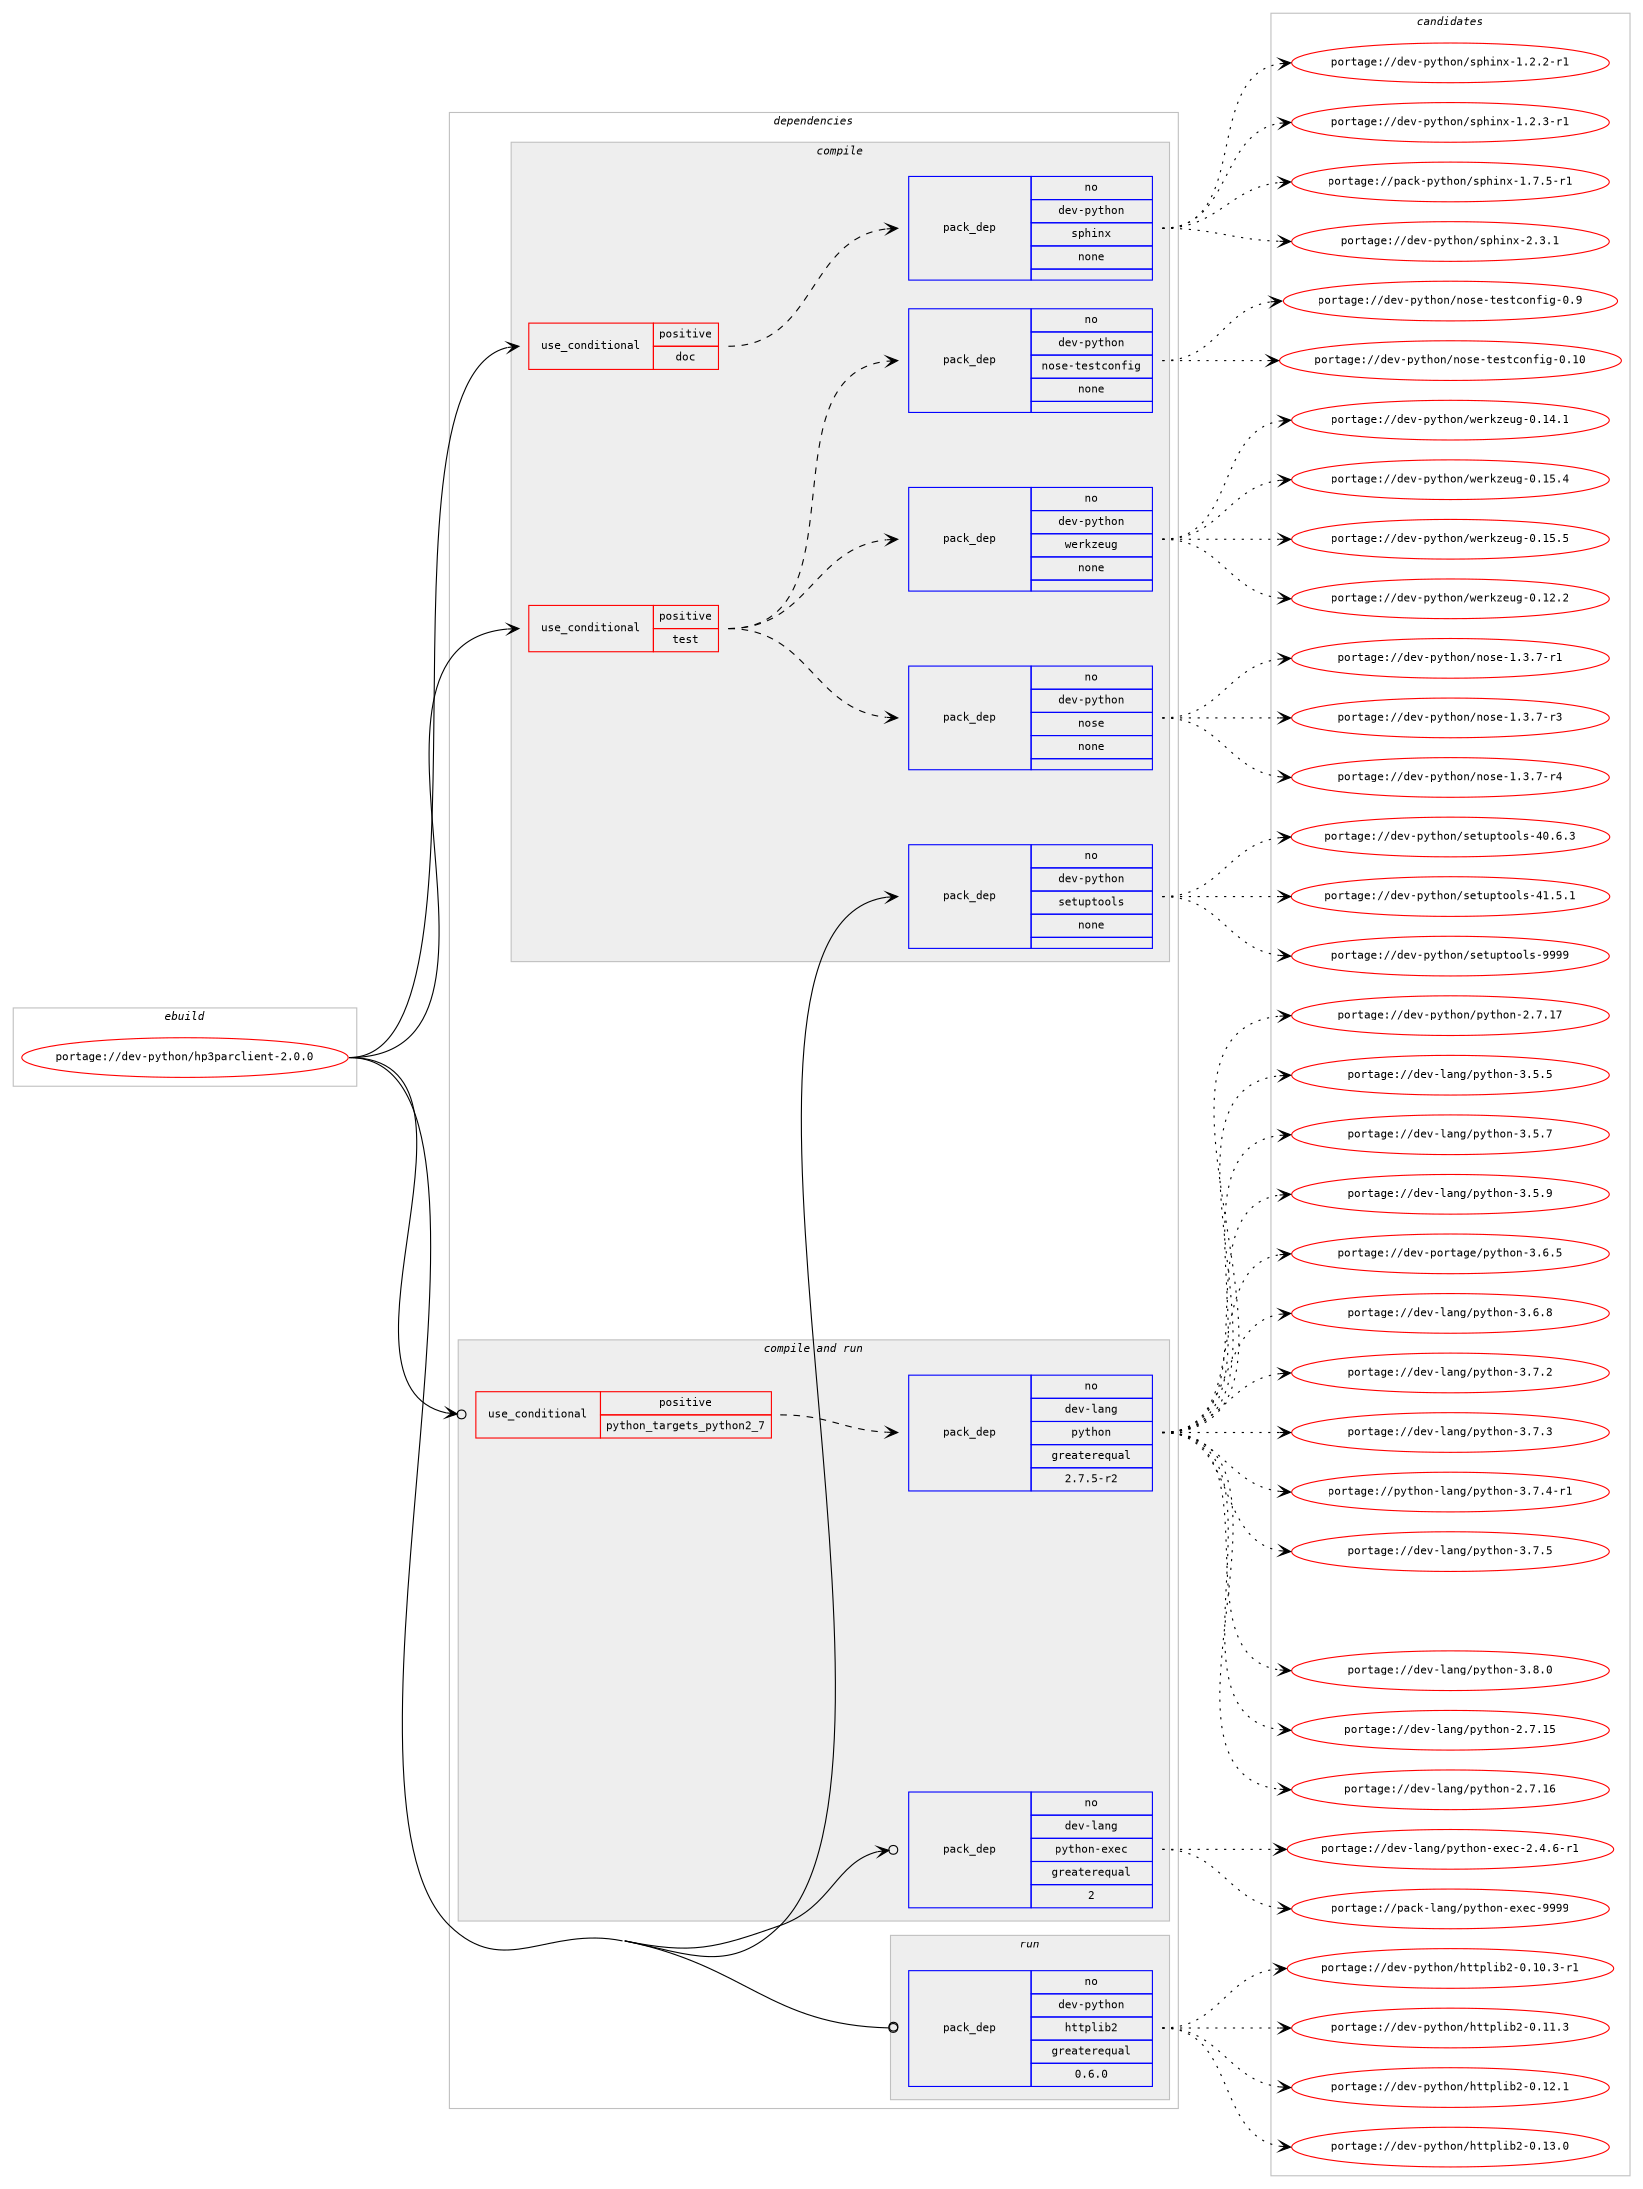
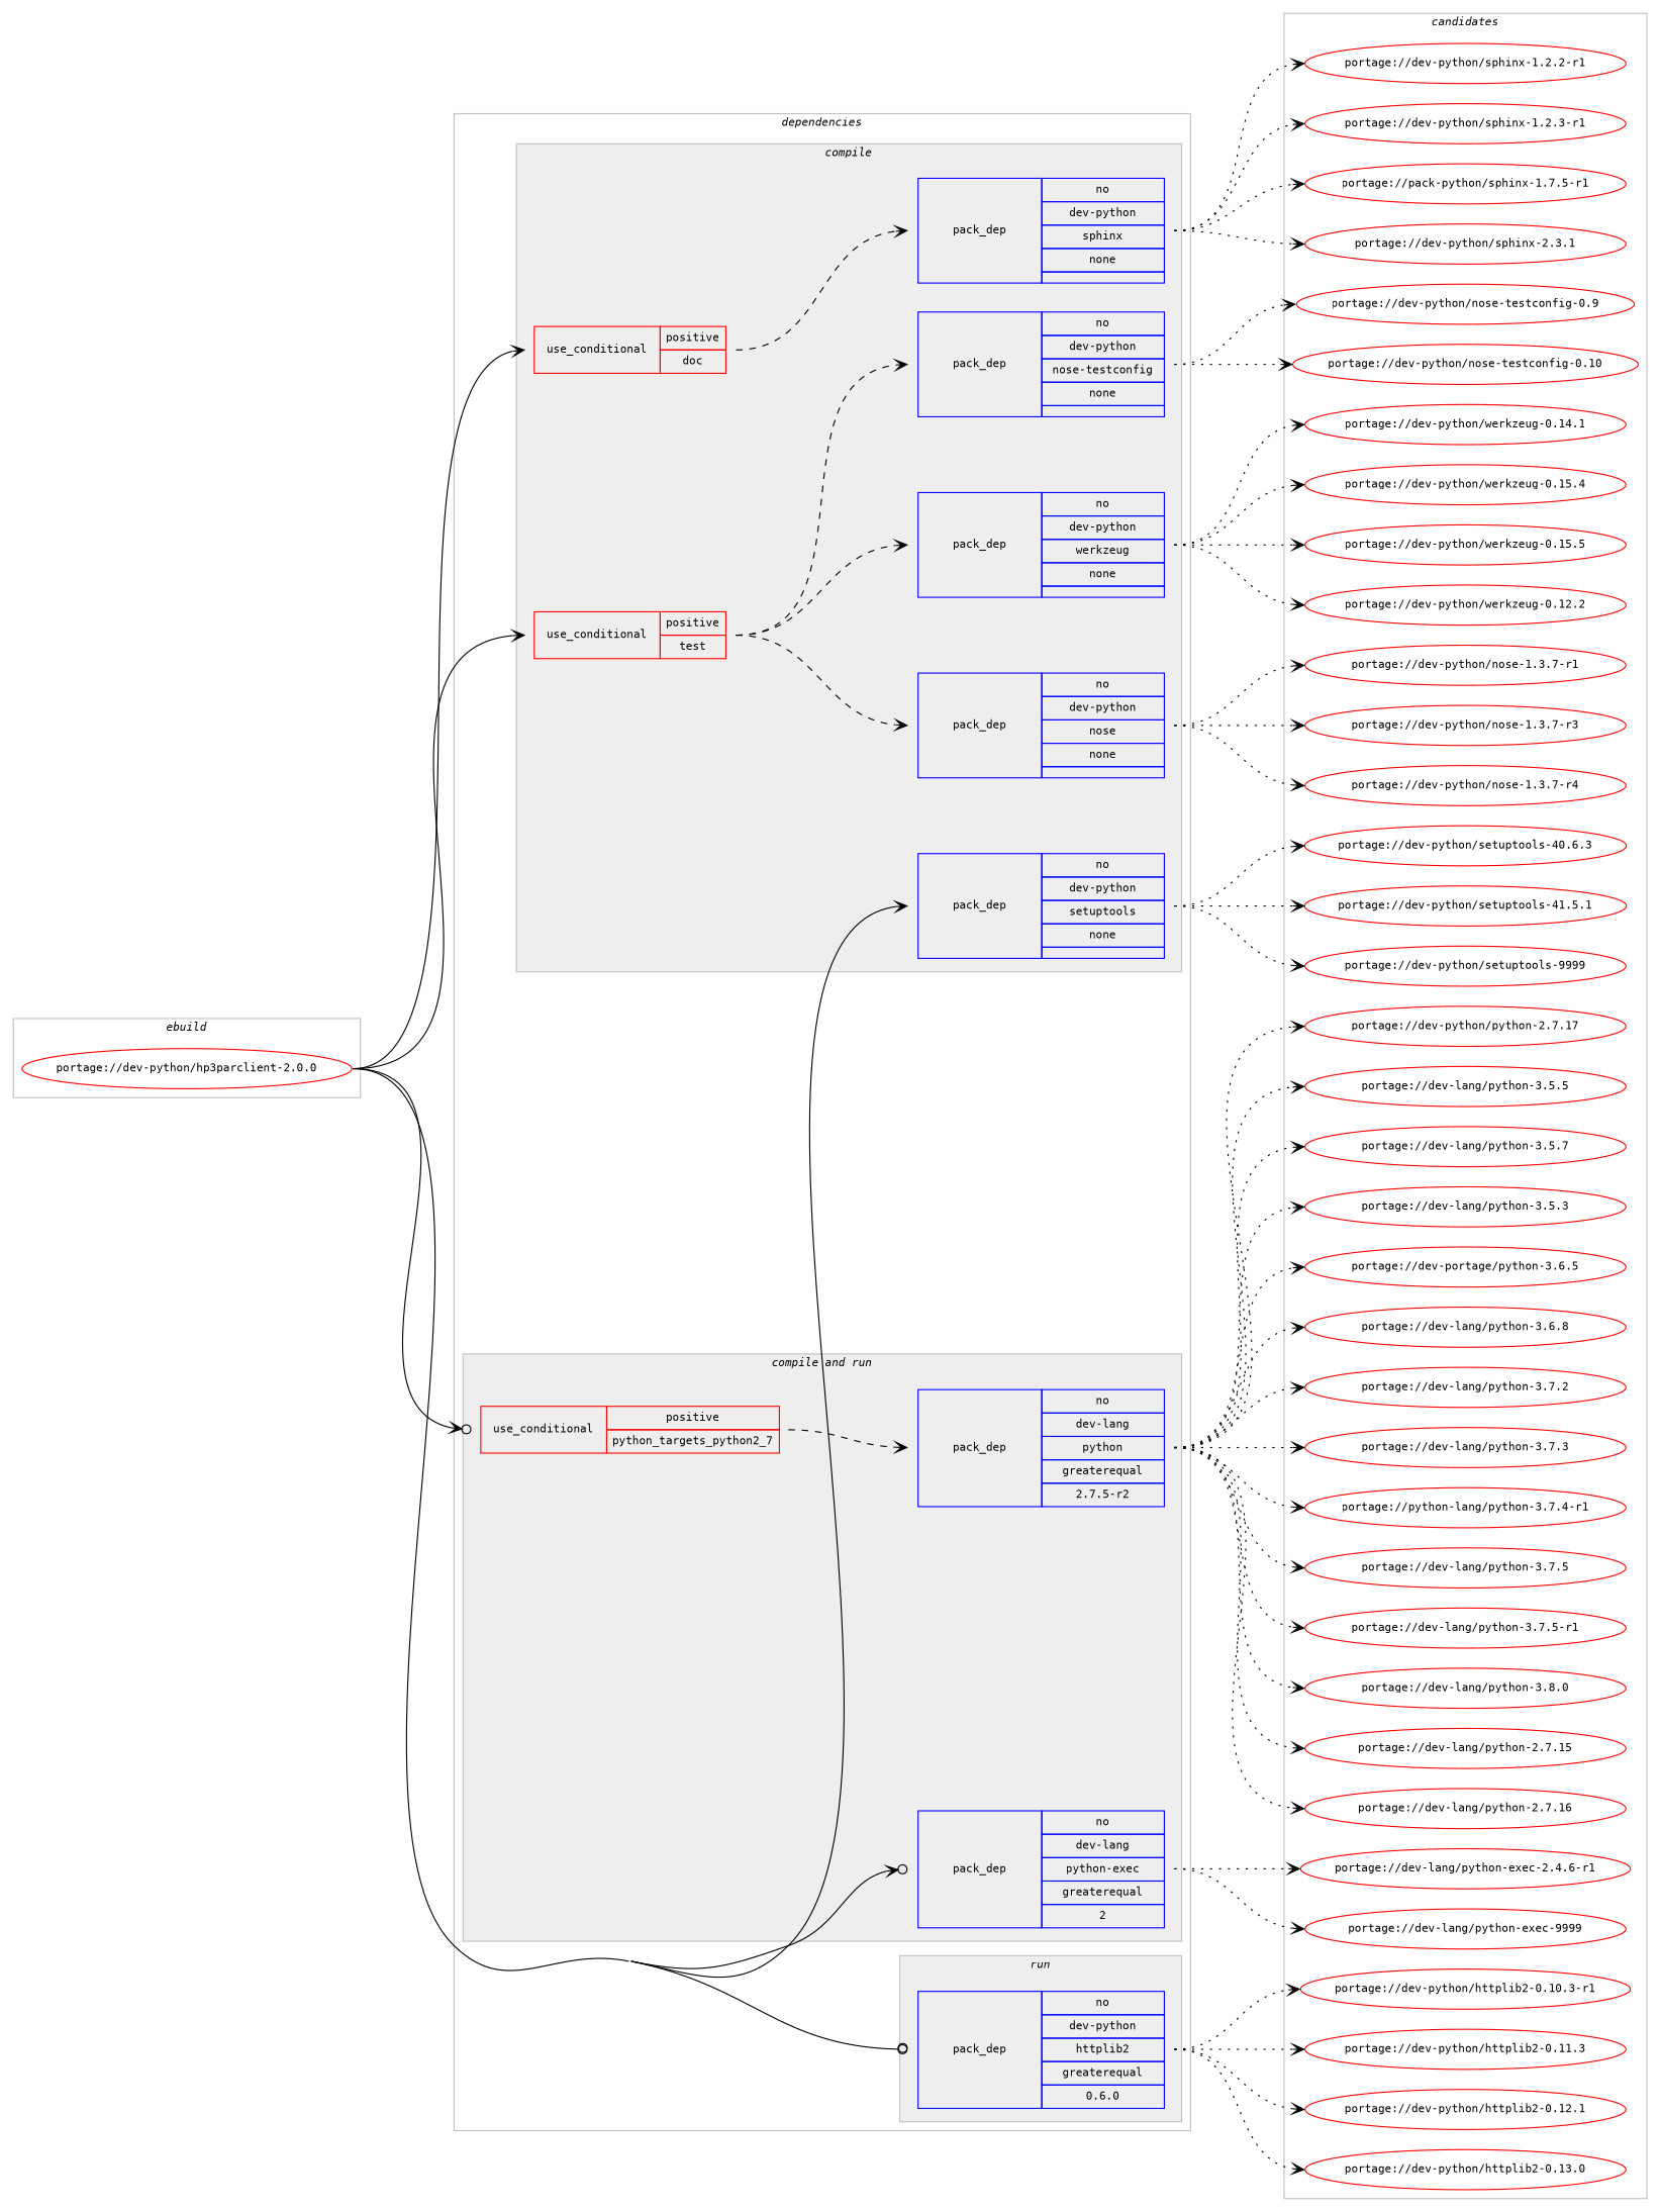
  digraph {
    compound=true
    concentrate=true
    fontname="DejaVu Sans Mono"
    fontsize=10
    newrank=true
    rankdir=LR
    ranksep=1.5
    node [color=red fontname="DejaVu Sans Mono" fontsize=10]
    edge [arrowhead=vee fontname="DejaVu Sans Mono" headport=w style=dotted tailport=e weight=100]
    n1 [label="portage://dev-python/hp3parclient-2.0.0" width=4]
    n2 [color=blue label=<<TABLE BORDER="0" CELLBORDER="1" CELLSPACING="0" CELLPADDING="4" WIDTH="220"><TR><TD ROWSPAN="6" CELLPADDING="30">pack_dep</TD></TR><TR><TD WIDTH="110">no</TD></TR><TR><TD>dev-python</TD></TR><TR><TD>sphinx</TD></TR><TR><TD>none</TD></TR><TR><TD></TD></TR></TABLE>> shape=none]
    n3 [label=<<TABLE BORDER="0" CELLBORDER="1" CELLSPACING="0" CELLPADDING="4"><TR><TD ROWSPAN="3" CELLPADDING="10">use_conditional</TD></TR><TR><TD>positive</TD></TR><TR><TD>doc</TD></TR></TABLE>> shape=none]
    n4 [color=blue label=<<TABLE BORDER="0" CELLBORDER="1" CELLSPACING="0" CELLPADDING="4" WIDTH="220"><TR><TD ROWSPAN="6" CELLPADDING="30">pack_dep</TD></TR><TR><TD WIDTH="110">no</TD></TR><TR><TD>dev-python</TD></TR><TR><TD>werkzeug</TD></TR><TR><TD>none</TD></TR><TR><TD></TD></TR></TABLE>> shape=none]
    n5 [color=blue label=<<TABLE BORDER="0" CELLBORDER="1" CELLSPACING="0" CELLPADDING="4" WIDTH="220"><TR><TD ROWSPAN="6" CELLPADDING="30">pack_dep</TD></TR><TR><TD WIDTH="110">no</TD></TR><TR><TD>dev-python</TD></TR><TR><TD>nose-testconfig</TD></TR><TR><TD>none</TD></TR><TR><TD></TD></TR></TABLE>> shape=none]
    n6 [color=blue label=<<TABLE BORDER="0" CELLBORDER="1" CELLSPACING="0" CELLPADDING="4" WIDTH="220"><TR><TD ROWSPAN="6" CELLPADDING="30">pack_dep</TD></TR><TR><TD WIDTH="110">no</TD></TR><TR><TD>dev-python</TD></TR><TR><TD>nose</TD></TR><TR><TD>none</TD></TR><TR><TD></TD></TR></TABLE>> shape=none]
    n7 [label=<<TABLE BORDER="0" CELLBORDER="1" CELLSPACING="0" CELLPADDING="4"><TR><TD ROWSPAN="3" CELLPADDING="10">use_conditional</TD></TR><TR><TD>positive</TD></TR><TR><TD>test</TD></TR></TABLE>> shape=none]
    n8 [color=blue label=<<TABLE BORDER="0" CELLBORDER="1" CELLSPACING="0" CELLPADDING="4" WIDTH="220"><TR><TD ROWSPAN="6" CELLPADDING="30">pack_dep</TD></TR><TR><TD WIDTH="110">no</TD></TR><TR><TD>dev-python</TD></TR><TR><TD>setuptools</TD></TR><TR><TD>none</TD></TR><TR><TD></TD></TR></TABLE>> shape=none]
    n9 [color=blue label=<<TABLE BORDER="0" CELLBORDER="1" CELLSPACING="0" CELLPADDING="4" WIDTH="220"><TR><TD ROWSPAN="6" CELLPADDING="30">pack_dep</TD></TR><TR><TD WIDTH="110">no</TD></TR><TR><TD>dev-lang</TD></TR><TR><TD>python</TD></TR><TR><TD>greaterequal</TD></TR><TR><TD>2.7.5-r2</TD></TR></TABLE>> shape=none]
    n10 [label=<<TABLE BORDER="0" CELLBORDER="1" CELLSPACING="0" CELLPADDING="4"><TR><TD ROWSPAN="3" CELLPADDING="10">use_conditional</TD></TR><TR><TD>positive</TD></TR><TR><TD>python_targets_python2_7</TD></TR></TABLE>> shape=none]
    n11 [color=blue label=<<TABLE BORDER="0" CELLBORDER="1" CELLSPACING="0" CELLPADDING="4" WIDTH="220"><TR><TD ROWSPAN="6" CELLPADDING="30">pack_dep</TD></TR><TR><TD WIDTH="110">no</TD></TR><TR><TD>dev-lang</TD></TR><TR><TD>python-exec</TD></TR><TR><TD>greaterequal</TD></TR><TR><TD>2</TD></TR></TABLE>> shape=none]
    n12 [color=blue label=<<TABLE BORDER="0" CELLBORDER="1" CELLSPACING="0" CELLPADDING="4" WIDTH="220"><TR><TD ROWSPAN="6" CELLPADDING="30">pack_dep</TD></TR><TR><TD WIDTH="110">no</TD></TR><TR><TD>dev-python</TD></TR><TR><TD>httplib2</TD></TR><TR><TD>greaterequal</TD></TR><TR><TD>0.6.0</TD></TR></TABLE>> shape=none]
    n13 [label="portage://dev-python/sphinx-1.2.2-r1" width=4]
    n14 [label="portage://dev-python/sphinx-1.2.3-r1" width=4]
    n15 [label="portage://pack-python/sphinx-1.7.5-r1" width=4]
    n16 [label="portage://dev-python/sphinx-2.3.1" width=4]
    n17 [label="portage://dev-python/werkzeug-0.12.2" width=4]
    n18 [label="portage://dev-python/werkzeug-0.14.1" width=4]
    n19 [label="portage://dev-python/werkzeug-0.15.4" width=4]
    n20 [label="portage://dev-python/werkzeug-0.15.5" width=4]
    n21 [label="portage://dev-python/nose-testconfig-0.10" width=4]
    n22 [label="portage://dev-python/nose-testconfig-0.9" width=4]
    n23 [label="portage://dev-python/nose-1.3.7-r1" width=4]
    n24 [label="portage://dev-python/nose-1.3.7-r3" width=4]
    n25 [label="portage://dev-python/nose-1.3.7-r4" width=4]
    n26 [label="portage://dev-python/setuptools-40.6.3" width=4]
    n27 [label="portage://dev-python/setuptools-41.5.1" width=4]
    n28 [label="portage://dev-python/setuptools-9999" width=4]
    n29 [label="portage://dev-lang/python-2.7.15" width=4]
    n30 [label="portage://dev-lang/python-2.7.16" width=4]
    n31 [label="portage://dev-python/python-2.7.17" width=4]
    n32 [label="portage://dev-lang/python-3.5.5" width=4]
    n33 [label="portage://dev-lang/python-3.5.7" width=4]
-   n34 [label="portage://dev-lang/python-3.5.9" width=4]
+   n34 [label="portage://dev-lang/python-3.5.3" width=4]
    n35 [label="portage://dev-portage/python-3.6.5" width=4]
    n36 [label="portage://dev-lang/python-3.6.8" width=4]
    n37 [label="portage://dev-lang/python-3.7.2" width=4]
    n38 [label="portage://dev-lang/python-3.7.3" width=4]
    n39 [label="portage://python-lang/python-3.7.4-r1" width=4]
    n40 [label="portage://dev-lang/python-3.7.5" width=4]
+   n41 [label="portage://dev-lang/python-3.7.5-r1" width=4]
    n42 [label="portage://dev-lang/python-3.8.0" width=4]
    n43 [label="portage://dev-lang/python-exec-2.4.6-r1" width=4]
-   n44 [label="portage://pack-lang/python-exec-9999" width=4]
+   n44 [label="portage://dev-lang/python-exec-9999" width=4]
    n45 [label="portage://dev-python/httplib2-0.10.3-r1" width=4]
    n46 [label="portage://dev-python/httplib2-0.11.3" width=4]
    n47 [label="portage://dev-python/httplib2-0.12.1" width=4]
    n48 [label="portage://dev-python/httplib2-0.13.0" width=4]
    subgraph cluster_1 {
      color=gray
      label=<<i>ebuild</i>>
      rank=same
      n1
    }
    subgraph cluster_2 {
      color=gray
      label=<<i>dependencies</i>>
      subgraph cluster_3 {
        color=gray
        fillcolor="#eeeeee"
        label=<<i>compile</i>>
        style=filled
        subgraph sub_4 {
          color=gray
          fillcolor="#eeeeee"
          label=<<i>compile</i>>
          style=filled
          n3
          subgraph sub_5 {
            color=gray
            fillcolor="#eeeeee"
            label=<<i>compile</i>>
            style=filled
            n2
          }
        }
        subgraph sub_6 {
          color=gray
          fillcolor="#eeeeee"
          label=<<i>compile</i>>
          style=filled
          n7
          subgraph sub_7 {
            color=gray
            fillcolor="#eeeeee"
            label=<<i>compile</i>>
            style=filled
            n4
          }
          subgraph sub_8 {
            color=gray
            fillcolor="#eeeeee"
            label=<<i>compile</i>>
            style=filled
            n5
          }
          subgraph sub_9 {
            color=gray
            fillcolor="#eeeeee"
            label=<<i>compile</i>>
            style=filled
            n6
          }
        }
        subgraph sub_10 {
          color=gray
          fillcolor="#eeeeee"
          label=<<i>compile</i>>
          style=filled
          n8
        }
      }
      subgraph cluster_11 {
        color=gray
        fillcolor="#eeeeee"
        label=<<i>compile and run</i>>
        style=filled
        subgraph sub_12 {
          color=gray
          fillcolor="#eeeeee"
          label=<<i>compile and run</i>>
          style=filled
          n10
          subgraph sub_13 {
            color=gray
            fillcolor="#eeeeee"
            label=<<i>compile and run</i>>
            style=filled
            n9
          }
        }
        subgraph sub_14 {
          color=gray
          fillcolor="#eeeeee"
          label=<<i>compile and run</i>>
          style=filled
          n11
        }
      }
      subgraph cluster_15 {
        color=gray
        fillcolor="#eeeeee"
        label=<<i>run</i>>
        style=filled
        subgraph sub_16 {
          color=gray
          fillcolor="#eeeeee"
          label=<<i>run</i>>
          style=filled
          n12
        }
      }
    }
    subgraph cluster_17 {
      color=gray
      label=<<i>candidates</i>>
      rank=same
      subgraph sub_18 {
        color=black
        label=<<i>candidates</i>>
        nodesep=1
        rank=same
        n13
        n14
        n15
        n16
      }
      subgraph sub_19 {
        color=black
        label=<<i>candidates</i>>
        nodesep=1
        rank=same
        n17
        n18
        n19
        n20
      }
      subgraph sub_20 {
        color=black
        label=<<i>candidates</i>>
        nodesep=1
        rank=same
        n21
        n22
      }
      subgraph sub_21 {
        color=black
        label=<<i>candidates</i>>
        nodesep=1
        rank=same
        n23
        n24
        n25
      }
      subgraph sub_22 {
        color=black
        label=<<i>candidates</i>>
        nodesep=1
        rank=same
        n26
        n27
        n28
      }
      subgraph sub_23 {
        color=black
        label=<<i>candidates</i>>
        nodesep=1
        rank=same
        n29
        n30
        n31
        n32
        n33
        n34
        n35
        n36
        n37
        n38
        n39
        n40
+       n41
        n42
      }
      subgraph sub_24 {
        color=black
        label=<<i>candidates</i>>
        nodesep=1
        rank=same
        n43
        n44
      }
      subgraph sub_25 {
        color=black
        label=<<i>candidates</i>>
        nodesep=1
        rank=same
        n45
        n46
        n47
        n48
      }
    }
    n1 -> n3 [style=solid weight=20]
    n1 -> n7 [style=solid weight=20]
    n1 -> n8 [style=solid weight=20]
    n1 -> n10 [arrowhead=odotvee style=solid weight=20]
    n1 -> n11 [arrowhead=odotvee style=solid weight=20]
    n1 -> n12 [arrowhead=odot style=solid weight=20]
    n2 -> n13
    n2 -> n14
    n2 -> n15
    n2 -> n16
    n3 -> n2 [style=dashed weight=20]
    n4 -> n17
    n4 -> n18
    n4 -> n19
    n4 -> n20
    n5 -> n21
    n5 -> n22
    n6 -> n23
    n6 -> n24
    n6 -> n25
    n7 -> n4 [style=dashed weight=20]
    n7 -> n5 [style=dashed weight=20]
    n7 -> n6 [style=dashed weight=20]
    n8 -> n26
    n8 -> n27
    n8 -> n28
    n9 -> n29
    n9 -> n30
    n9 -> n31
    n9 -> n32
    n9 -> n33
    n9 -> n34
    n9 -> n35
    n9 -> n36
    n9 -> n37
    n9 -> n38
    n9 -> n39
    n9 -> n40
+   n9 -> n41
    n9 -> n42
    n10 -> n9 [style=dashed weight=20]
    n11 -> n43
    n11 -> n44
    n12 -> n45
    n12 -> n46
    n12 -> n47
    n12 -> n48
  }
